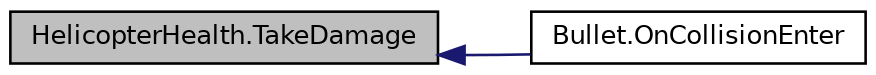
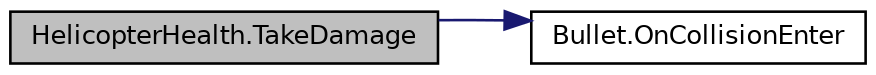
  digraph {
    rankdir=LR
    node [color=black fontname=Helvetica fontsize=10 shape=record style=filled]
    n1 [fillcolor=grey75 fontcolor=black height=0.2 label="HelicopterHealth.TakeDamage" width=0.4]
    n2 [fillcolor=white height=0.2 label="Bullet.OnCollisionEnter" width=0.4]
-   n1 -> n2 [color=midnightblue dir=back fontname=Helvetica fontsize=10 labelfontname=Helvetica labelfontsize=10 style=solid]
+   n2 -> n1 [color=midnightblue dir=back fontname=Helvetica fontsize=10 labelfontname=Helvetica labelfontsize=10 style=solid]
  }
